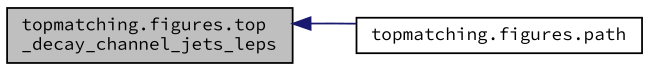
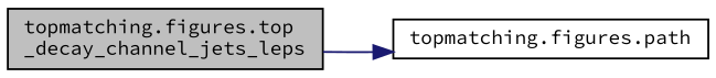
  digraph {
    rankdir=LR
    fontname="Source Code Pro"
    node [color=black fontname="Source Code Pro" fontsize=10 shape=record style=filled]
    n1 [fillcolor=grey75 fontcolor=black height=0.2 label="topmatching.figures.top\l_decay_channel_jets_leps" width=0.4]
    n2 [fillcolor=white height=0.2 label="topmatching.figures.path" width=0.4]
-   n2 -> n1 [color=midnightblue fontname="Source Code Pro" fontsize=10 labelfontname=Helvetica labelfontsize=10 style=solid]
+   n1 -> n2 [color=midnightblue fontname="Source Code Pro" fontsize=10 labelfontname=Helvetica labelfontsize=10 style=solid]
  }
